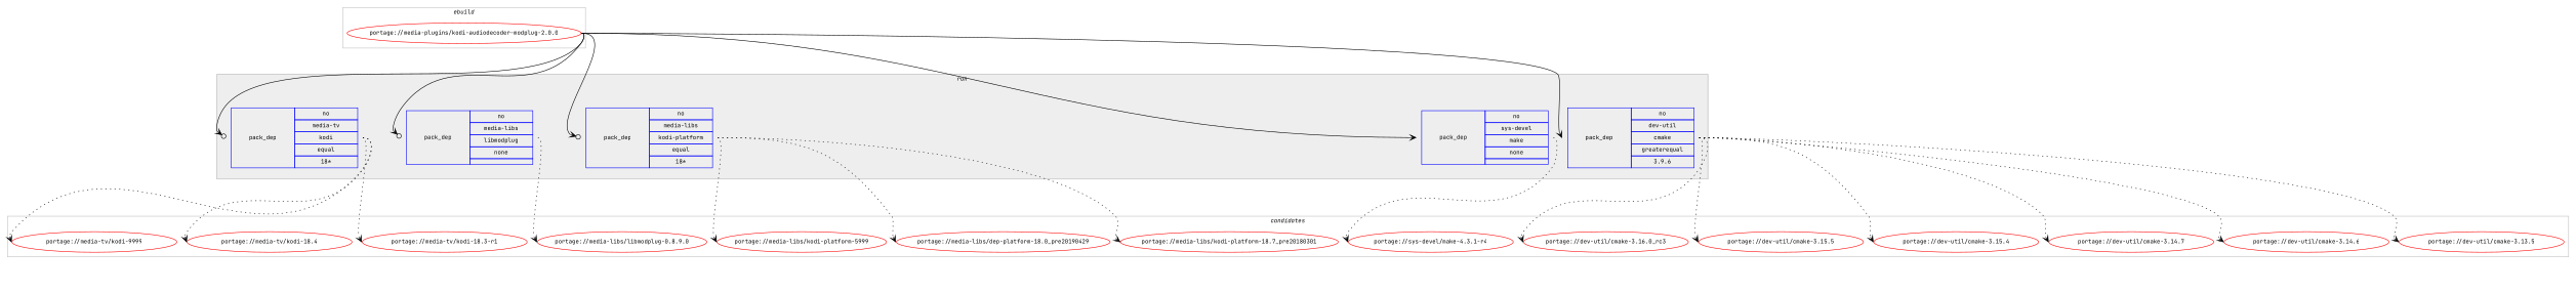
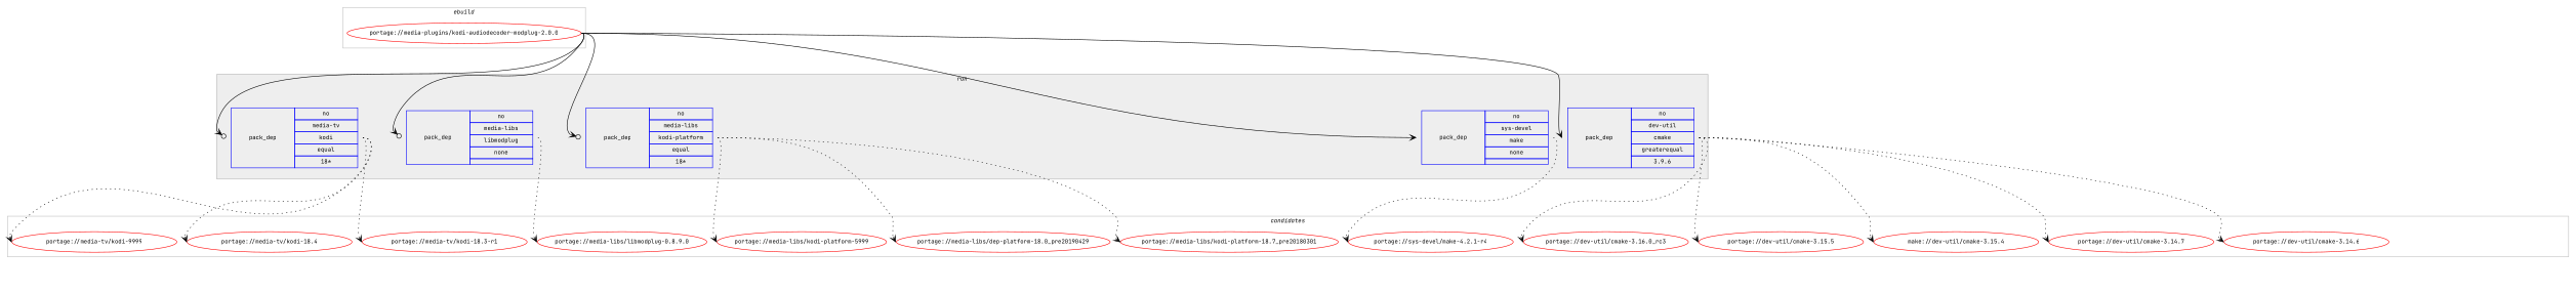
  digraph {
    compound=true
    concentrate=true
    fontname="JetBrains Mono"
    fontsize=10
    newrank=true
    rankdir=TB
    ranksep=1.5
    node [color=red fontname="JetBrains Mono" fontsize=10]
    edge [arrowhead=vee fontname="JetBrains Mono" headport=w style=dotted tailport=e weight=100]
    n1 [label="portage://media-plugins/kodi-audiodecoder-modplug-2.0.0" width=4]
    n2 [color=blue label=<<TABLE BORDER="0" CELLBORDER="1" CELLSPACING="0" CELLPADDING="4" WIDTH="220"><TR><TD ROWSPAN="6" CELLPADDING="30">pack_dep</TD></TR><TR><TD WIDTH="110">no</TD></TR><TR><TD>dev-util</TD></TR><TR><TD>cmake</TD></TR><TR><TD>greaterequal</TD></TR><TR><TD>3.9.6</TD></TR></TABLE>> shape=none]
    n3 [color=blue label=<<TABLE BORDER="0" CELLBORDER="1" CELLSPACING="0" CELLPADDING="4" WIDTH="220"><TR><TD ROWSPAN="6" CELLPADDING="30">pack_dep</TD></TR><TR><TD WIDTH="110">no</TD></TR><TR><TD>sys-devel</TD></TR><TR><TD>make</TD></TR><TR><TD>none</TD></TR><TR><TD></TD></TR></TABLE>> shape=none]
    n4 [color=blue label=<<TABLE BORDER="0" CELLBORDER="1" CELLSPACING="0" CELLPADDING="4" WIDTH="220"><TR><TD ROWSPAN="6" CELLPADDING="30">pack_dep</TD></TR><TR><TD WIDTH="110">no</TD></TR><TR><TD>media-libs</TD></TR><TR><TD>kodi-platform</TD></TR><TR><TD>equal</TD></TR><TR><TD>18*</TD></TR></TABLE>> shape=none]
    n5 [color=blue label=<<TABLE BORDER="0" CELLBORDER="1" CELLSPACING="0" CELLPADDING="4" WIDTH="220"><TR><TD ROWSPAN="6" CELLPADDING="30">pack_dep</TD></TR><TR><TD WIDTH="110">no</TD></TR><TR><TD>media-libs</TD></TR><TR><TD>libmodplug</TD></TR><TR><TD>none</TD></TR><TR><TD></TD></TR></TABLE>> shape=none]
    n6 [color=blue label=<<TABLE BORDER="0" CELLBORDER="1" CELLSPACING="0" CELLPADDING="4" WIDTH="220"><TR><TD ROWSPAN="6" CELLPADDING="30">pack_dep</TD></TR><TR><TD WIDTH="110">no</TD></TR><TR><TD>media-tv</TD></TR><TR><TD>kodi</TD></TR><TR><TD>equal</TD></TR><TR><TD>18*</TD></TR></TABLE>> shape=none]
-   n7 [label="portage://dev-util/cmake-3.13.5" width=4]
    n8 [label="portage://dev-util/cmake-3.14.6" width=4]
    n9 [label="portage://dev-util/cmake-3.14.7" width=4]
-   n10 [label="portage://dev-util/cmake-3.15.4" width=4]
+   n10 [label="make://dev-util/cmake-3.15.4" width=4]
    n11 [label="portage://dev-util/cmake-3.15.5" width=4]
    n12 [label="portage://dev-util/cmake-3.16.0_rc3" width=4]
-   n13 [label="portage://sys-devel/make-4.3.1-r4" width=4]
+   n13 [label="portage://sys-devel/make-4.2.1-r4" width=4]
    n14 [label="portage://media-libs/kodi-platform-18.7_pre20180301" width=4]
    n15 [label="portage://media-libs/dep-platform-18.0_pre20190429" width=4]
    n16 [label="portage://media-libs/kodi-platform-5999" width=4]
    n17 [label="portage://media-libs/libmodplug-0.8.9.0" width=4]
    n18 [label="portage://media-tv/kodi-18.3-r1" width=4]
    n19 [label="portage://media-tv/kodi-18.4" width=4]
    n20 [label="portage://media-tv/kodi-9999" width=4]
    subgraph cluster_1 {
      color=gray
      label=<<i>ebuild</i>>
      rank=same
      n1
    }
    subgraph cluster_2 {
      color=gray
      label=<<i>dependencies</i>>
      subgraph cluster_3 {
        color=gray
        fillcolor="#eeeeee"
        label=<<i>compile</i>>
        style=filled
        subgraph sub_4 {
          color=gray
          fillcolor="#eeeeee"
          label=<<i>compile</i>>
          style=filled
          n2
        }
        subgraph sub_5 {
          color=gray
          fillcolor="#eeeeee"
          label=<<i>compile</i>>
          style=filled
          n3
        }
      }
      subgraph cluster_6 {
        color=gray
        fillcolor="#eeeeee"
        label=<<i>compile and run</i>>
        style=filled
        subgraph sub_7 {
          color=gray
          fillcolor="#eeeeee"
          label=<<i>compile and run</i>>
          style=filled
          n4
        }
        subgraph sub_8 {
          color=gray
          fillcolor="#eeeeee"
          label=<<i>compile and run</i>>
          style=filled
          n5
        }
        subgraph sub_9 {
          color=gray
          fillcolor="#eeeeee"
          label=<<i>compile and run</i>>
          style=filled
          n6
        }
      }
      subgraph cluster_10 {
        color=gray
        fillcolor="#eeeeee"
        label=<<i>run</i>>
        style=filled
      }
    }
    subgraph cluster_11 {
      color=gray
      label=<<i>candidates</i>>
      rank=same
      subgraph sub_12 {
        color=black
        label=<<i>candidates</i>>
        nodesep=1
        rank=same
-       n7
        n8
        n9
        n10
        n11
        n12
      }
      subgraph sub_13 {
        color=black
        label=<<i>candidates</i>>
        nodesep=1
        rank=same
        n13
      }
      subgraph sub_14 {
        color=black
        label=<<i>candidates</i>>
        nodesep=1
        rank=same
        n14
        n15
        n16
      }
      subgraph sub_15 {
        color=black
        label=<<i>candidates</i>>
        nodesep=1
        rank=same
        n17
      }
      subgraph sub_16 {
        color=black
        label=<<i>candidates</i>>
        nodesep=1
        rank=same
        n18
        n19
        n20
      }
    }
    n1 -> n2 [style=solid weight=20]
    n1 -> n3 [style=solid weight=20]
    n1 -> n4 [arrowhead=odotvee style=solid weight=20]
    n1 -> n5 [arrowhead=odotvee style=solid weight=20]
    n1 -> n6 [arrowhead=odotvee style=solid weight=20]
-   n2 -> n7
    n2 -> n8
    n2 -> n9
    n2 -> n10
    n2 -> n11
    n2 -> n12
    n3 -> n13
    n4 -> n14
    n4 -> n15
    n4 -> n16
    n5 -> n17
    n6 -> n18
    n6 -> n19
    n6 -> n20
  }
